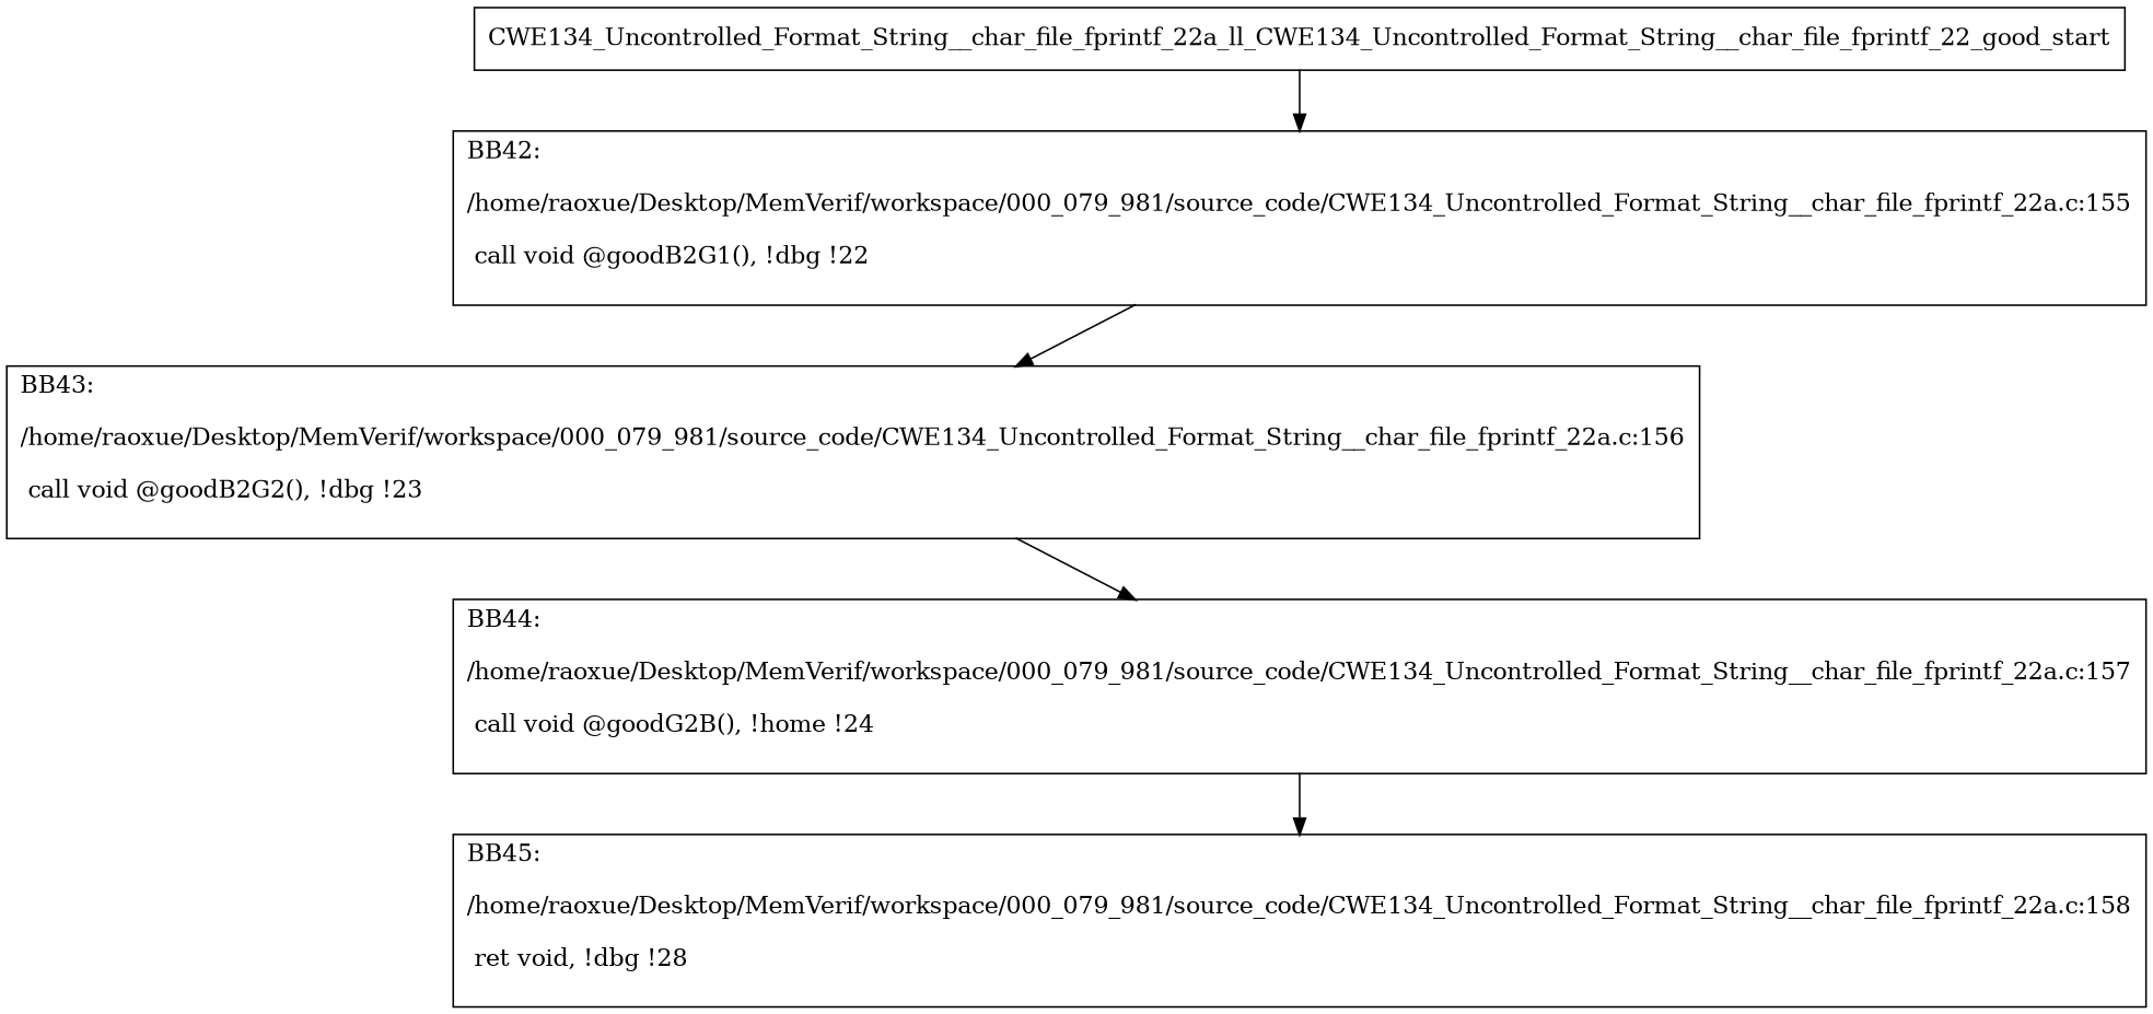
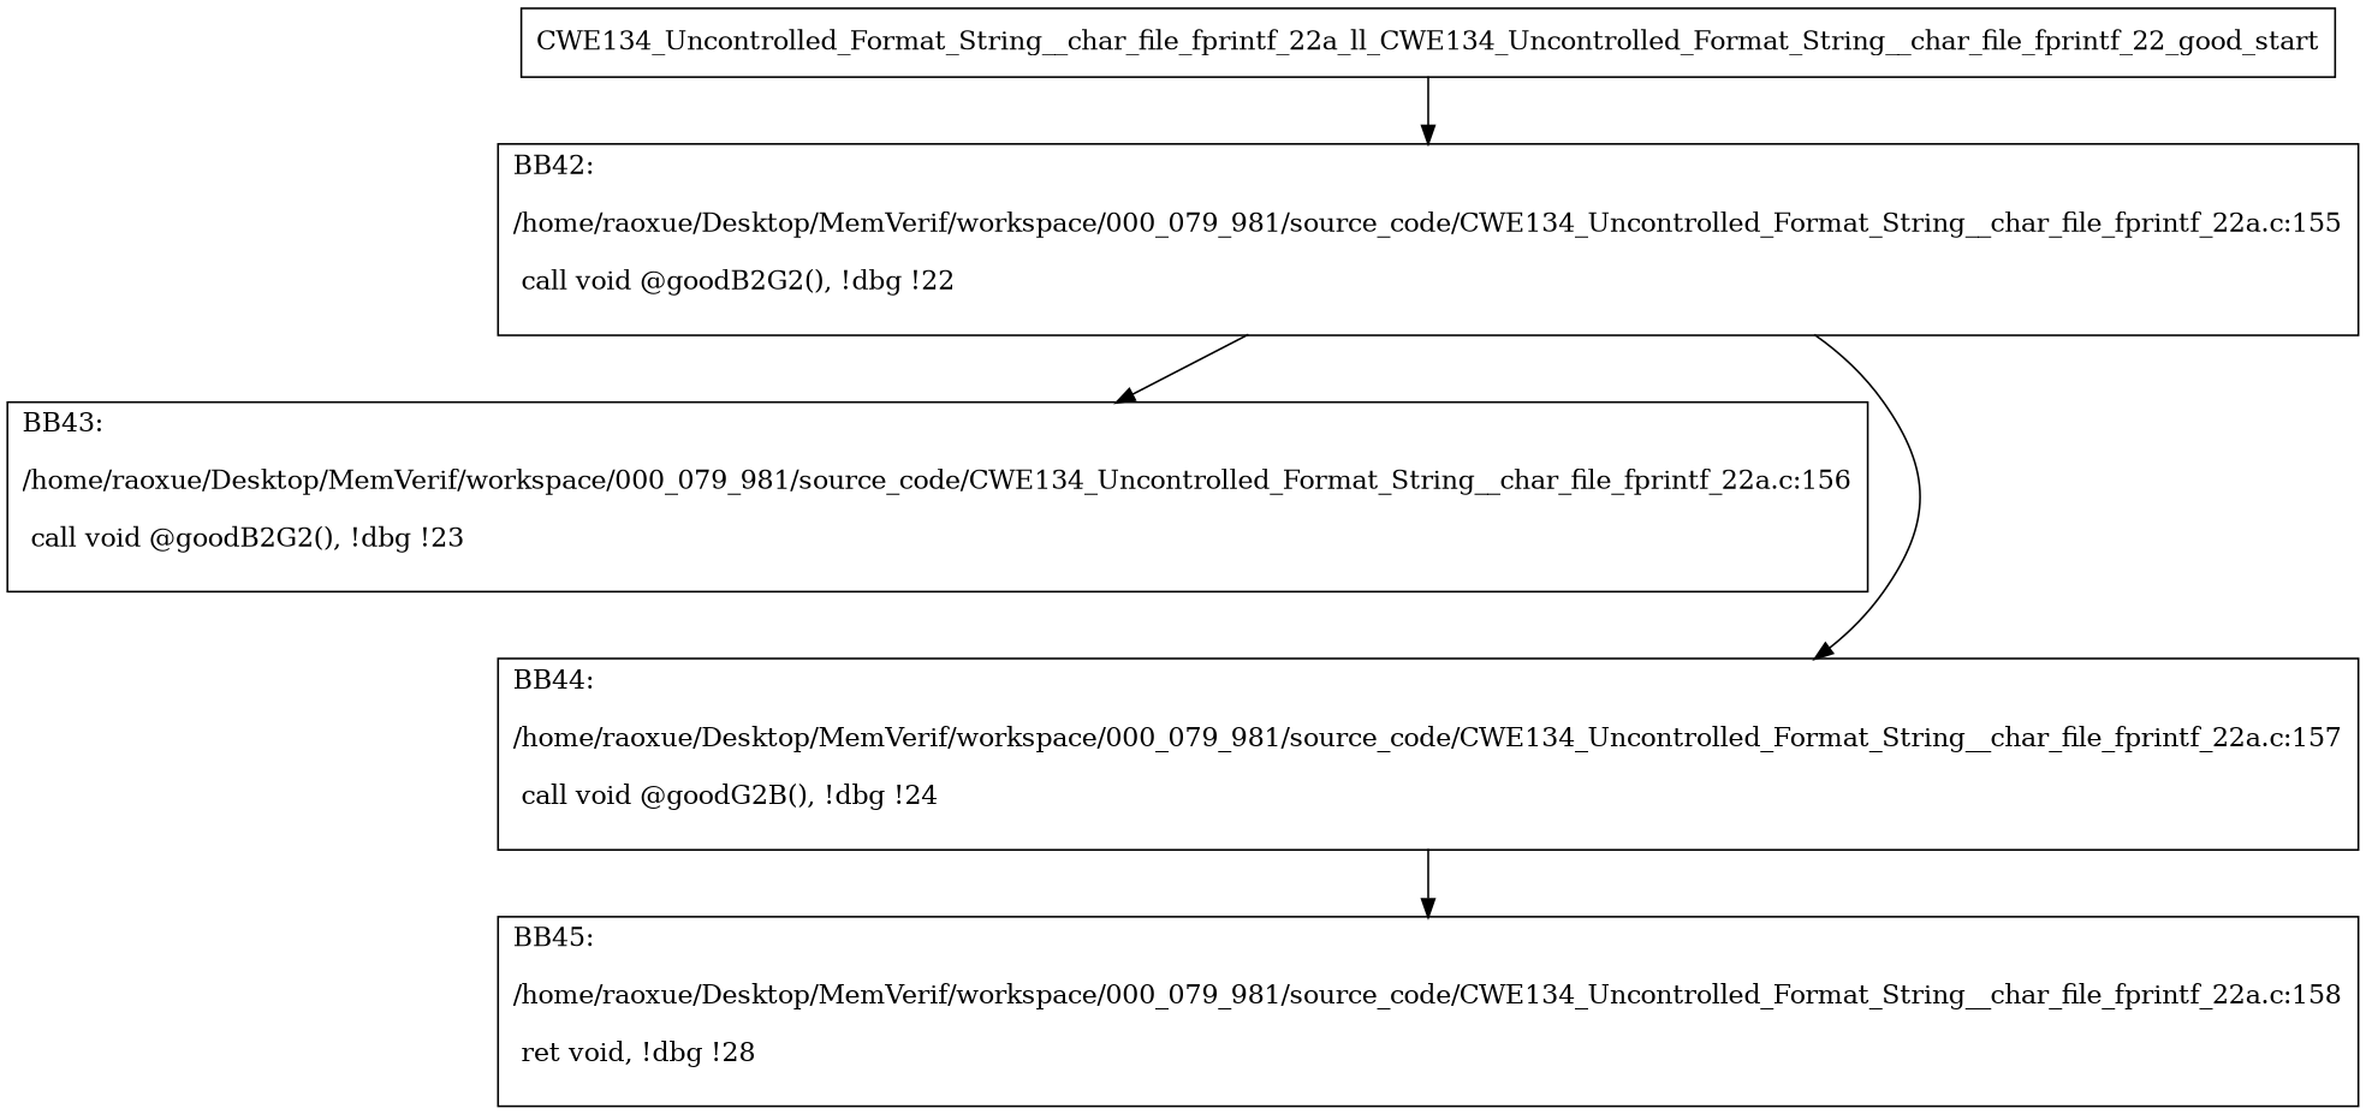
  digraph {
    node [shape=record]
    n1 [label="{CWE134_Uncontrolled_Format_String__char_file_fprintf_22a_ll_CWE134_Uncontrolled_Format_String__char_file_fprintf_22_good_start}"]
-   n2 [label="{BB42:\l\l/home/raoxue/Desktop/MemVerif/workspace/000_079_981/source_code/CWE134_Uncontrolled_Format_String__char_file_fprintf_22a.c:155\l\n  call void @goodB2G1(), !dbg !22\l\n}"]
+   n2 [label="{BB42:\l\l/home/raoxue/Desktop/MemVerif/workspace/000_079_981/source_code/CWE134_Uncontrolled_Format_String__char_file_fprintf_22a.c:155\l\n  call void @goodB2G2(), !dbg !22\l\n}"]
    n3 [label="{BB43:\l\l/home/raoxue/Desktop/MemVerif/workspace/000_079_981/source_code/CWE134_Uncontrolled_Format_String__char_file_fprintf_22a.c:156\l\n  call void @goodB2G2(), !dbg !23\l\n}"]
-   n4 [label="{BB44:\l\l/home/raoxue/Desktop/MemVerif/workspace/000_079_981/source_code/CWE134_Uncontrolled_Format_String__char_file_fprintf_22a.c:157\l\n  call void @goodG2B(), !home !24\l\n}"]
+   n4 [label="{BB44:\l\l/home/raoxue/Desktop/MemVerif/workspace/000_079_981/source_code/CWE134_Uncontrolled_Format_String__char_file_fprintf_22a.c:157\l\n  call void @goodG2B(), !dbg !24\l\n}"]
    n5 [label="{BB45:\l\l/home/raoxue/Desktop/MemVerif/workspace/000_079_981/source_code/CWE134_Uncontrolled_Format_String__char_file_fprintf_22a.c:158\l\n  ret void, !dbg !28\l\n}"]
    n1 -> n2
    n2 -> n3
-   n3 -> n4
+   n2 -> n4
    n4 -> n5
  }
